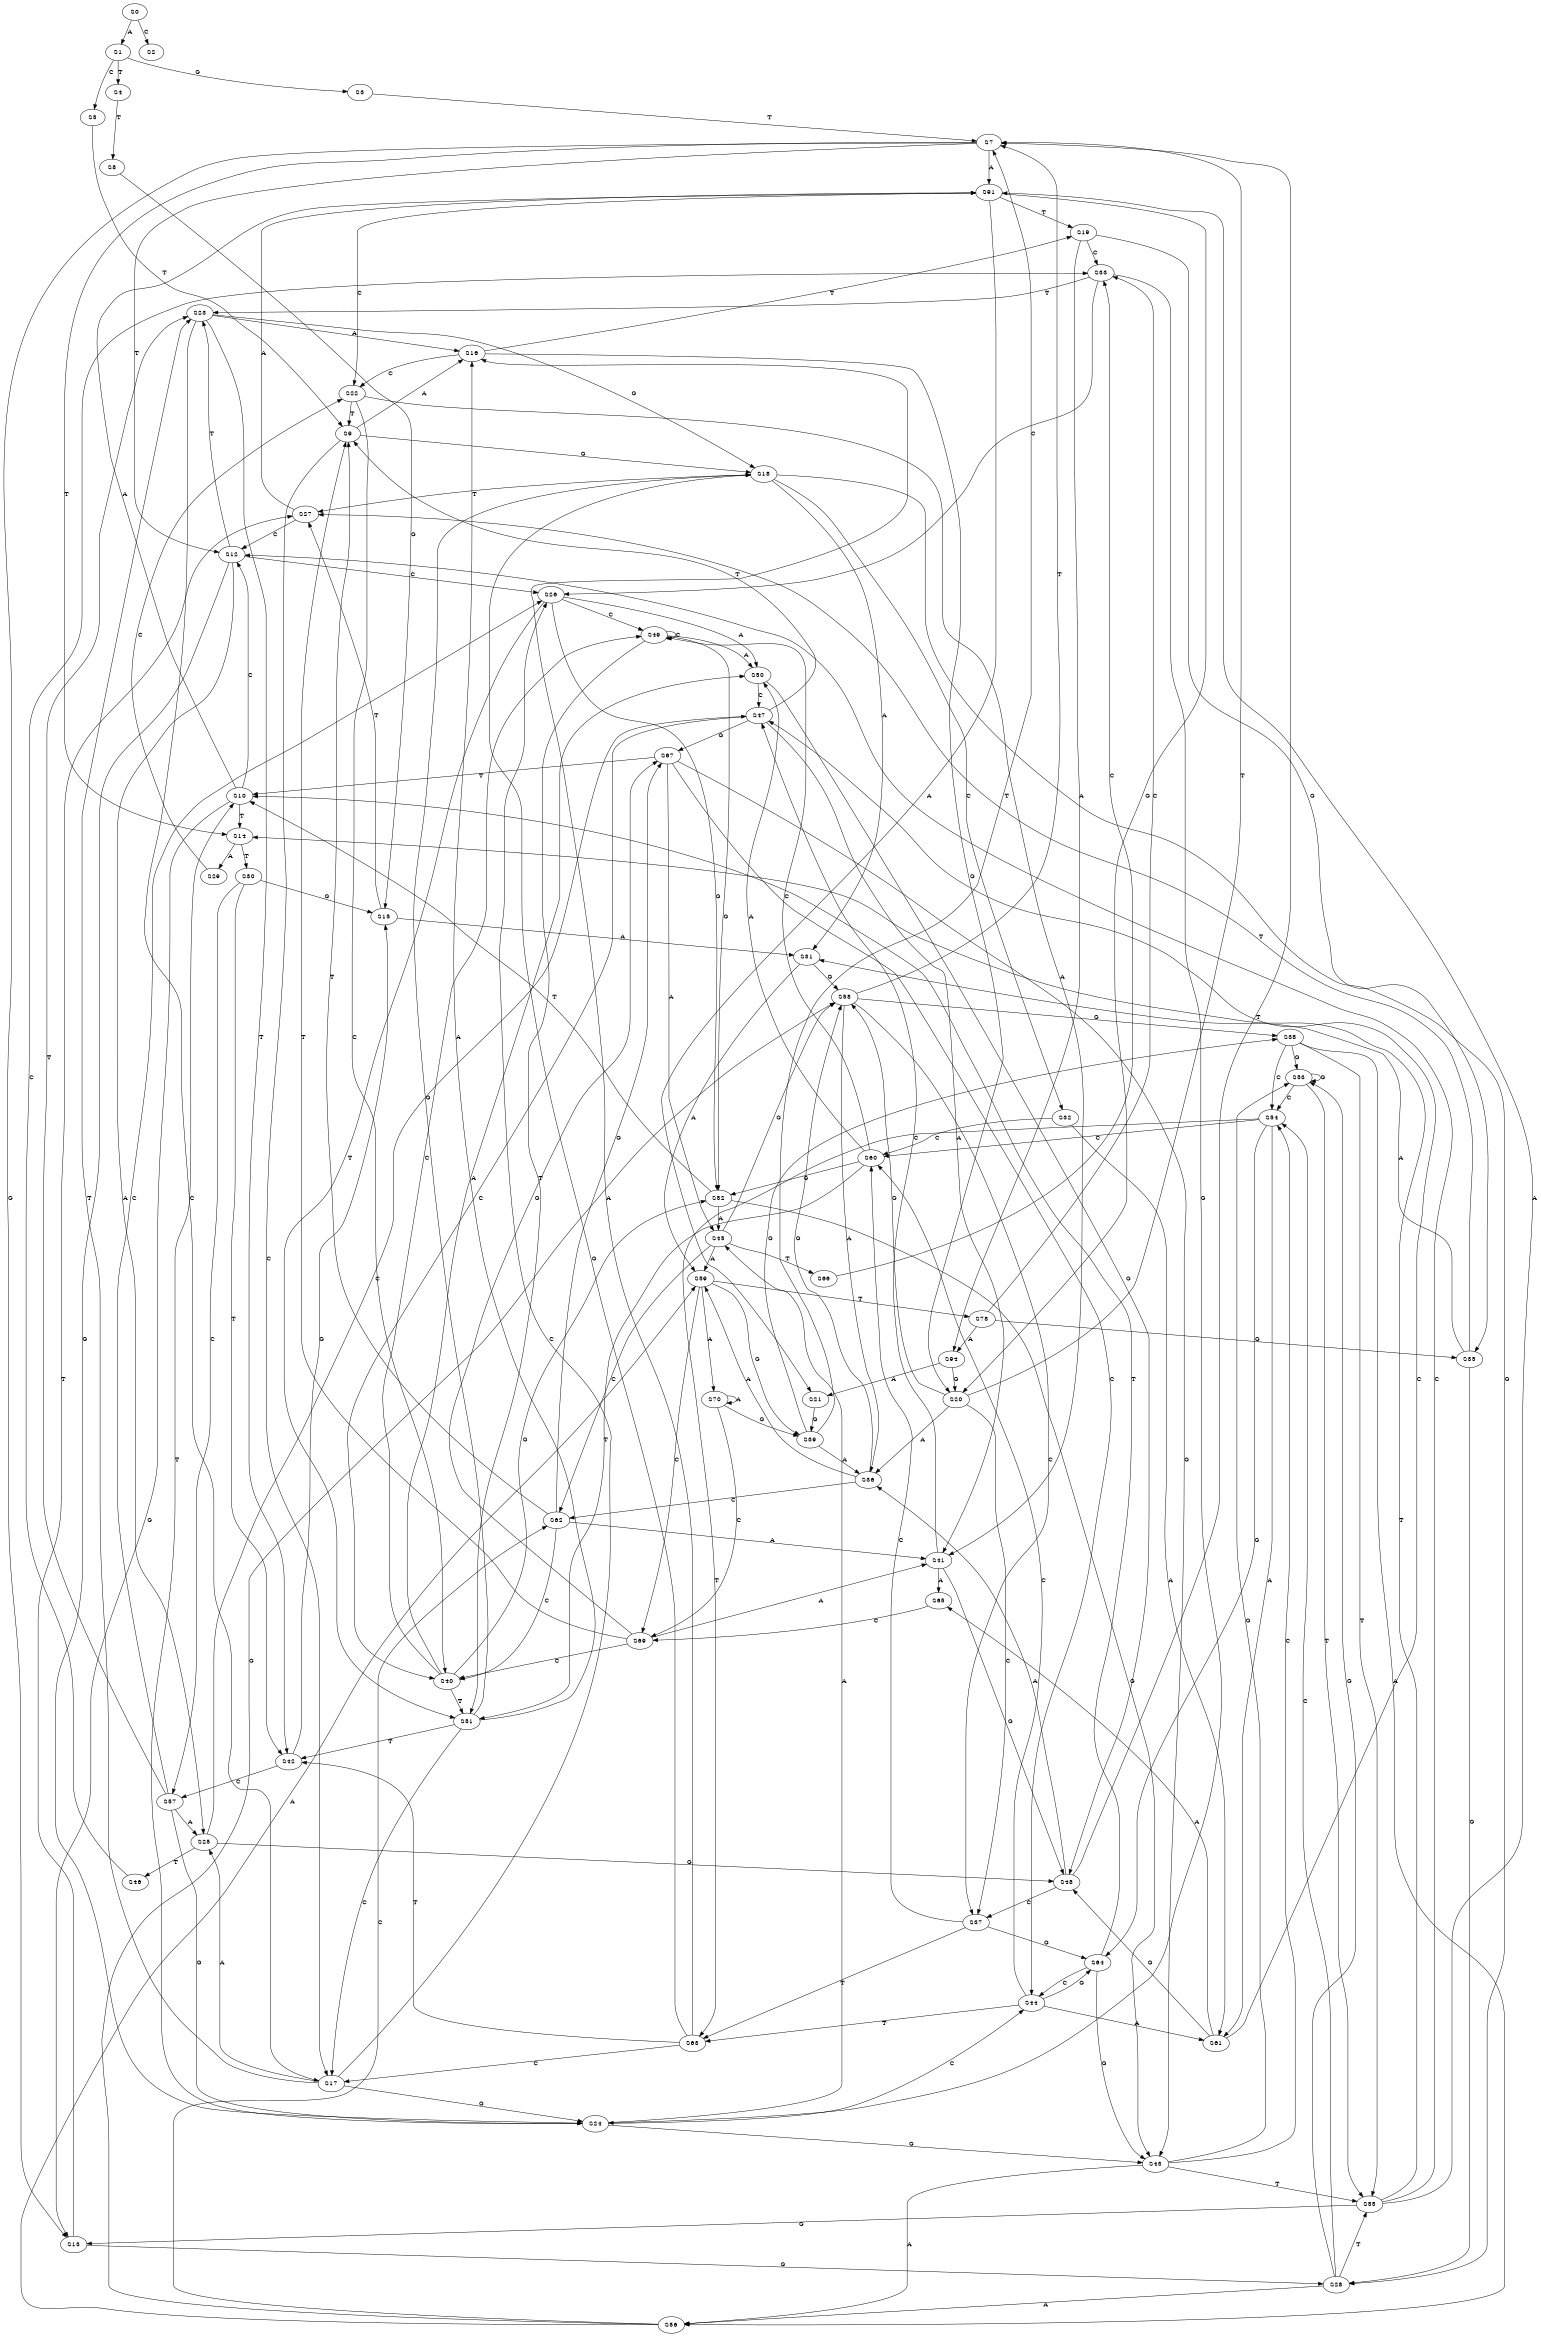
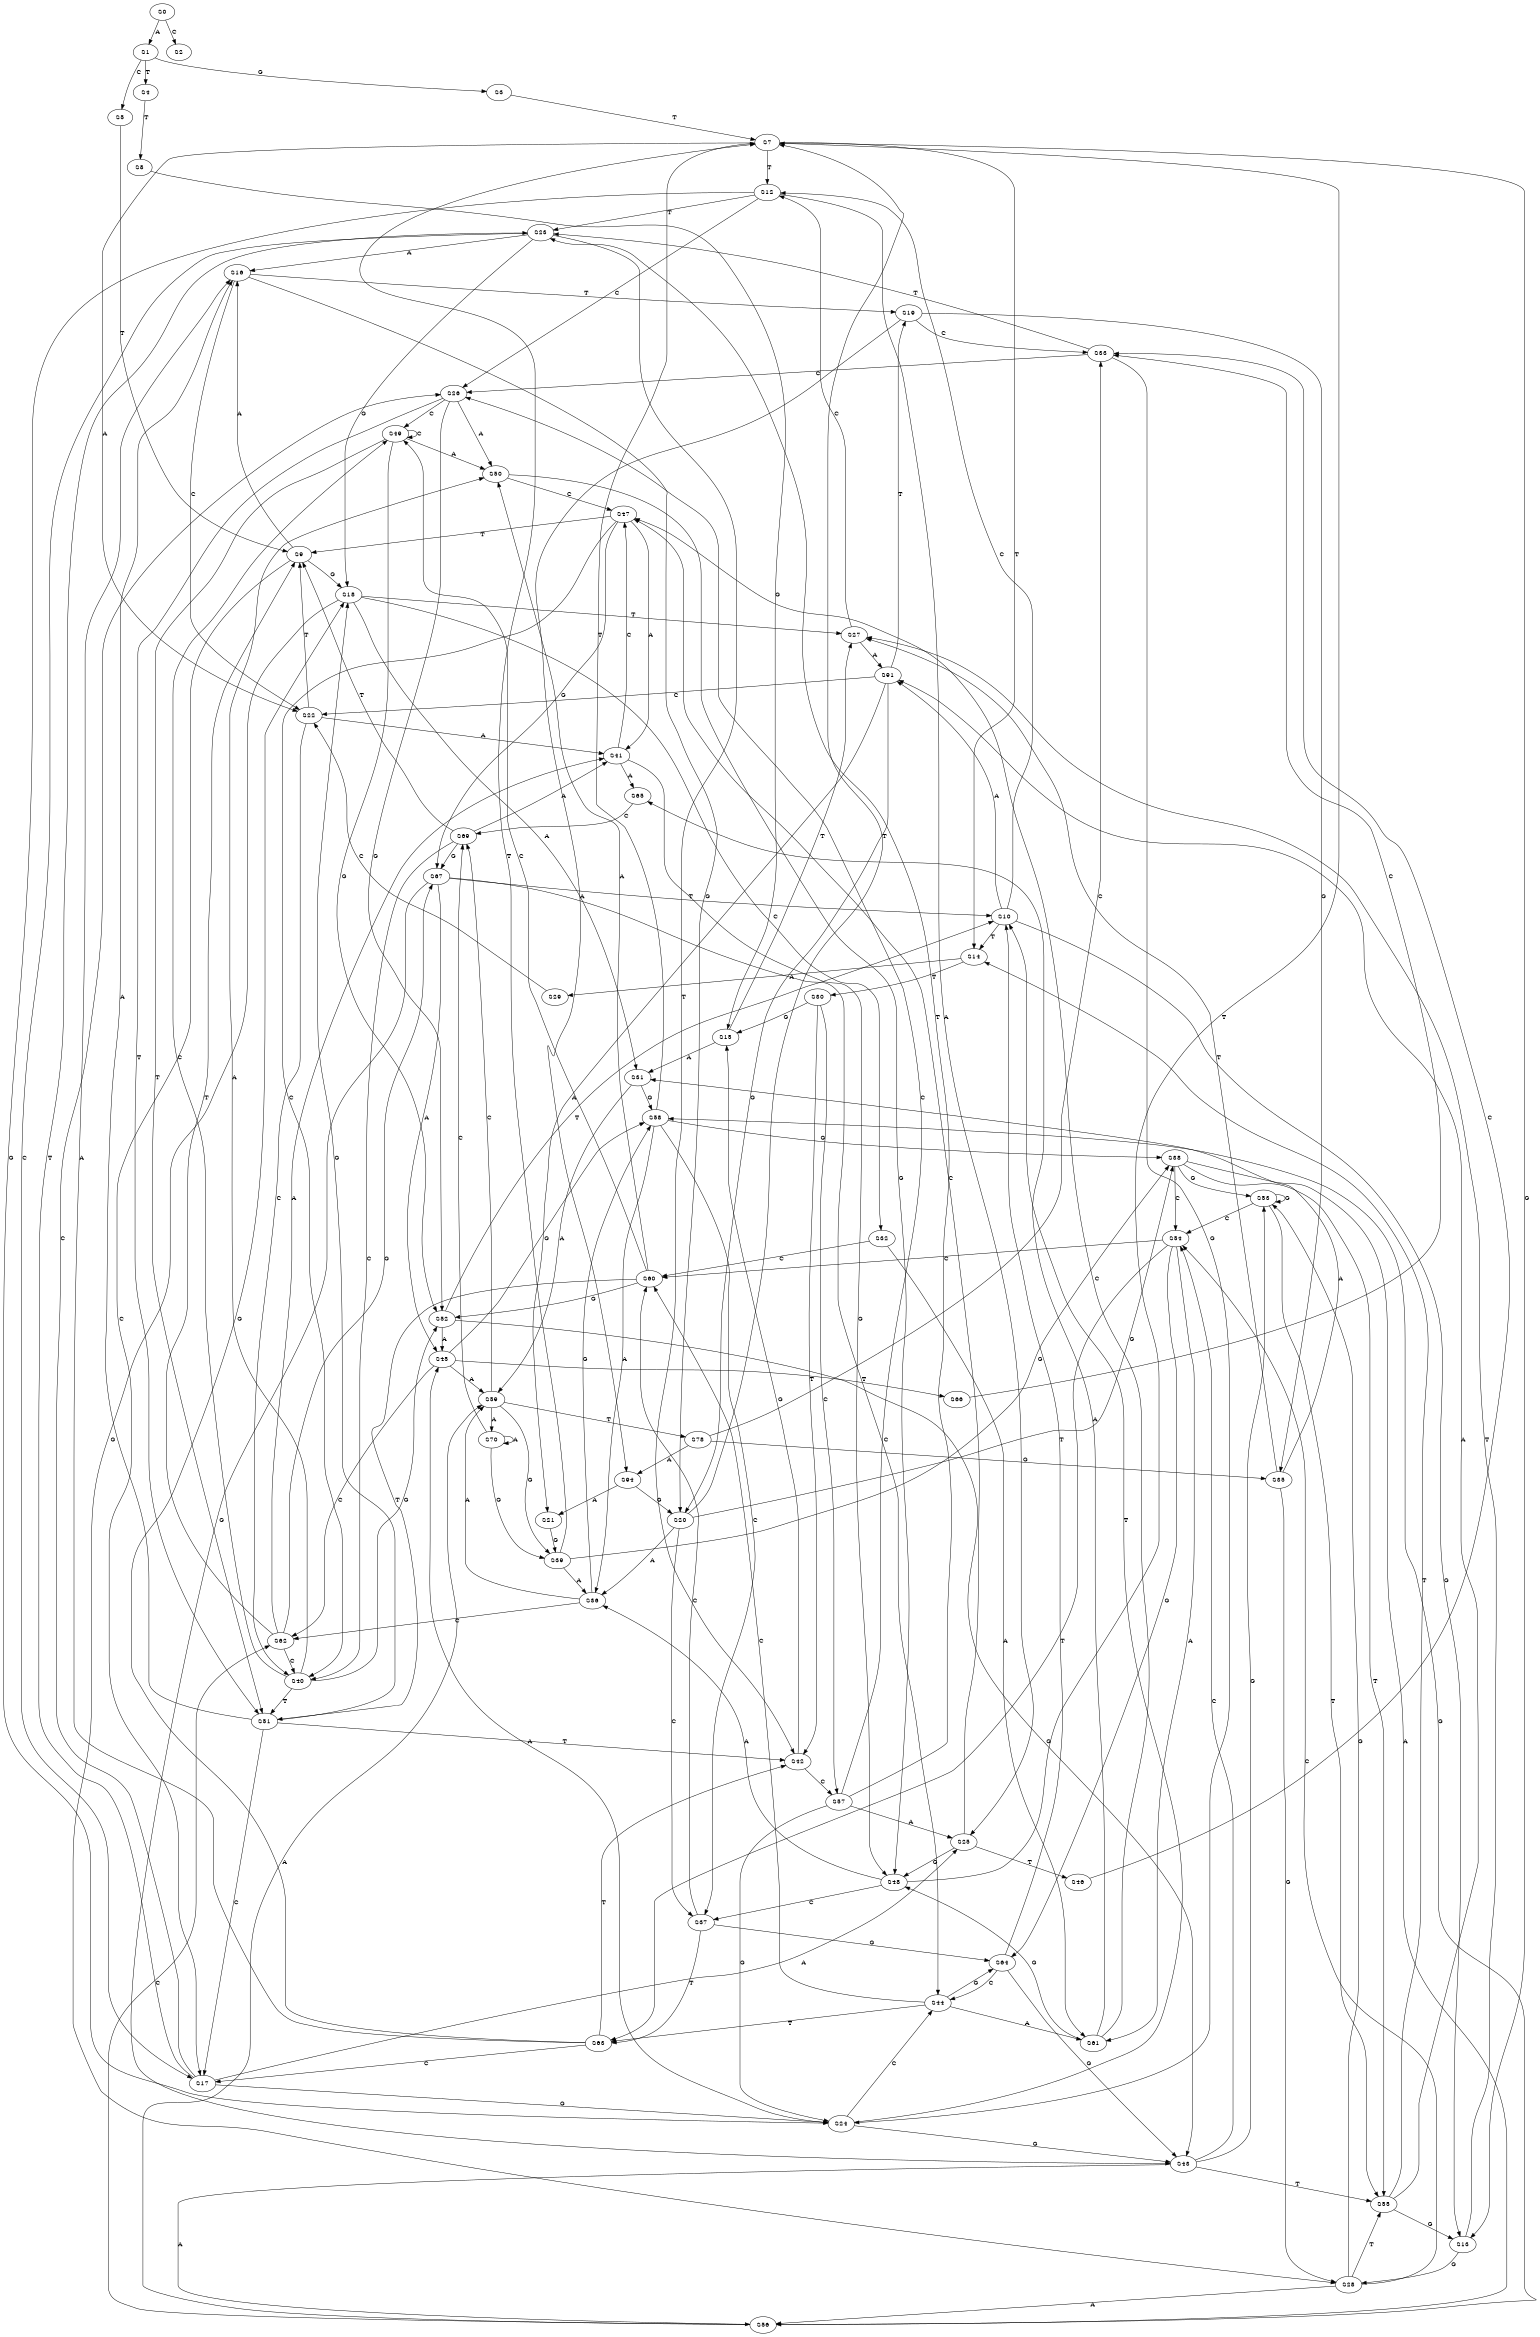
  strict digraph {
    S0
    S1
    S2
    S3
    S4
    S5
    S7
    S8
    S9
    n10 [label=S91]
    S12
    S13
    S14
    S15
    S16
    S17
    S18
    S10
    S19
    S20
    S21
    S22
    S23
    S24
    S25
    S26
    S27
    S28
    S29
    S30
    S31
    S32
    S33
    n34 [label=S94]
    S35
    S36
    S37
    S38
    S39
    S40
    S41
    S42
    S43
    S44
    S45
    S46
    S47
    S48
    S49
    S50
    S51
    S52
    S53
    S54
    S55
    S56
    S57
    S58
    S59
    S60
    S61
    S62
    S63
    S64
    S65
    S66
    S67
    n68 [label=S78]
    S69
    S70
    S0 -> S1 [label=A]
    S0 -> S2 [label=C]
    S1 -> S3 [label=G]
    S1 -> S4 [label=T]
    S1 -> S5 [label=C]
    S3 -> S7 [label=T]
    S4 -> S8 [label=T]
    S5 -> S9 [label=T]
-   S7 -> n10 [label=A]
+   S7 -> S22 [label=A]
    S7 -> S12 [label=T]
    S7 -> S13 [label=G]
    S7 -> S14 [label=T]
    S8 -> S15 [label=G]
    S9 -> S16 [label=A]
    S9 -> S17 [label=C]
    S9 -> S18 [label=G]
    n10 -> S19 [label=T]
    n10 -> S20 [label=G]
    n10 -> S21 [label=A]
    n10 -> S22 [label=C]
    S12 -> S23 [label=T]
    S12 -> S24 [label=G]
    S12 -> S25 [label=A]
    S12 -> S26 [label=C]
    S13 -> S27 [label=T]
    S13 -> S28 [label=G]
    S14 -> S29 [label=A]
    S14 -> S30 [label=T]
    S15 -> S27 [label=T]
    S15 -> S31 [label=A]
    S16 -> S19 [label=T]
    S16 -> S20 [label=G]
    S16 -> S22 [label=C]
    S17 -> S23 [label=T]
    S17 -> S24 [label=G]
    S17 -> S25 [label=A]
    S17 -> S26 [label=C]
    S18 -> S27 [label=T]
    S18 -> S28 [label=G]
    S18 -> S31 [label=A]
    S18 -> S32 [label=C]
    S10 -> n10 [label=A]
    S10 -> S12 [label=C]
    S10 -> S13 [label=G]
    S10 -> S14 [label=T]
    S19 -> S33 [label=C]
    S19 -> n34 [label=A]
    S19 -> S35 [label=G]
    S20 -> S7 [label=T]
    S20 -> S36 [label=A]
    S20 -> S37 [label=C]
-   S20 -> S58 [label=G]
+   S20 -> S38 [label=G]
    S21 -> S39 [label=G]
    S22 -> S9 [label=T]
    S22 -> S40 [label=C]
    S22 -> S41 [label=A]
    S23 -> S16 [label=A]
    S23 -> S17 [label=C]
    S23 -> S18 [label=G]
    S23 -> S42 [label=T]
    S24 -> S10 [label=T]
    S24 -> S43 [label=G]
    S24 -> S44 [label=C]
    S24 -> S45 [label=A]
    S25 -> S46 [label=T]
    S25 -> S47 [label=C]
    S25 -> S48 [label=G]
    S26 -> S49 [label=C]
    S26 -> S50 [label=A]
    S26 -> S51 [label=T]
    S26 -> S52 [label=G]
    S27 -> n10 [label=A]
    S27 -> S12 [label=C]
    S28 -> S53 [label=G]
    S28 -> S54 [label=C]
    S28 -> S55 [label=T]
    S28 -> S56 [label=A]
    S29 -> S22 [label=C]
    S30 -> S15 [label=G]
    S30 -> S42 [label=T]
    S30 -> S57 [label=C]
    S31 -> S58 [label=G]
    S31 -> S59 [label=A]
    S32 -> S60 [label=C]
    S32 -> S61 [label=A]
    S33 -> S23 [label=T]
    S33 -> S24 [label=G]
    S33 -> S26 [label=C]
    n34 -> S20 [label=G]
    n34 -> S21 [label=A]
    S35 -> S27 [label=T]
    S35 -> S28 [label=G]
    S35 -> S31 [label=A]
    S36 -> S58 [label=G]
    S36 -> S59 [label=A]
    S36 -> S62 [label=C]
    S37 -> S60 [label=C]
    S37 -> S63 [label=T]
    S37 -> S64 [label=G]
    S38 -> S53 [label=G]
    S38 -> S54 [label=C]
    S38 -> S55 [label=T]
    S38 -> S56 [label=A]
    S39 -> S7 [label=T]
    S39 -> S36 [label=A]
    S39 -> S38 [label=G]
    S40 -> S49 [label=C]
    S40 -> S50 [label=A]
    S40 -> S51 [label=T]
    S40 -> S52 [label=G]
    S41 -> S47 [label=C]
    S41 -> S48 [label=G]
    S41 -> S65 [label=A]
    S42 -> S15 [label=G]
    S42 -> S57 [label=C]
    S43 -> S53 [label=G]
    S43 -> S54 [label=C]
    S43 -> S55 [label=T]
    S43 -> S56 [label=A]
    S44 -> S60 [label=C]
    S44 -> S61 [label=A]
    S44 -> S63 [label=T]
    S44 -> S64 [label=G]
    S45 -> S58 [label=G]
    S45 -> S59 [label=A]
    S45 -> S62 [label=C]
    S45 -> S66 [label=T]
    S46 -> S33 [label=C]
    S47 -> S9 [label=T]
    S47 -> S40 [label=C]
    S47 -> S41 [label=A]
    S47 -> S67 [label=G]
    S48 -> S7 [label=T]
    S48 -> S36 [label=A]
    S48 -> S37 [label=C]
    S49 -> S49 [label=C]
    S49 -> S50 [label=A]
    S49 -> S51 [label=T]
    S49 -> S52 [label=G]
    S50 -> S47 [label=C]
    S50 -> S48 [label=G]
    S51 -> S16 [label=A]
    S51 -> S17 [label=C]
    S51 -> S18 [label=G]
    S51 -> S42 [label=T]
    S52 -> S10 [label=T]
    S52 -> S43 [label=G]
    S52 -> S45 [label=A]
    S53 -> S53 [label=G]
    S53 -> S54 [label=C]
    S53 -> S55 [label=T]
    S54 -> S60 [label=C]
    S54 -> S61 [label=A]
    S54 -> S63 [label=T]
    S54 -> S64 [label=G]
    S55 -> n10 [label=A]
-   S55 -> S12 [label=C]
    S55 -> S13 [label=G]
    S55 -> S14 [label=T]
    S56 -> S58 [label=G]
    S56 -> S59 [label=A]
    S56 -> S62 [label=C]
    S57 -> S23 [label=T]
    S57 -> S24 [label=G]
    S57 -> S25 [label=A]
    S57 -> S26 [label=C]
    S58 -> S7 [label=T]
    S58 -> S36 [label=A]
    S58 -> S37 [label=C]
    S58 -> S38 [label=G]
    S59 -> S39 [label=G]
    S59 -> n68 [label=T]
    S59 -> S69 [label=C]
    S59 -> S70 [label=A]
    S60 -> S49 [label=C]
    S60 -> S50 [label=A]
    S60 -> S51 [label=T]
    S60 -> S52 [label=G]
    S61 -> S47 [label=C]
    S61 -> S48 [label=G]
    S61 -> S65 [label=A]
    S62 -> S9 [label=T]
    S62 -> S40 [label=C]
    S62 -> S41 [label=A]
    S62 -> S67 [label=G]
    S63 -> S16 [label=A]
    S63 -> S17 [label=C]
    S63 -> S18 [label=G]
    S63 -> S42 [label=T]
    S64 -> S10 [label=T]
    S64 -> S43 [label=G]
    S64 -> S44 [label=C]
    S65 -> S69 [label=C]
    S66 -> S33 [label=C]
    S67 -> S10 [label=T]
    S67 -> S43 [label=G]
    S67 -> S44 [label=C]
    S67 -> S45 [label=A]
    n68 -> S33 [label=C]
    n68 -> n34 [label=A]
    n68 -> S35 [label=G]
    S69 -> S9 [label=T]
    S69 -> S40 [label=C]
    S69 -> S41 [label=A]
    S69 -> S67 [label=G]
    S70 -> S39 [label=G]
    S70 -> S69 [label=C]
    S70 -> S70 [label=A]
  }
